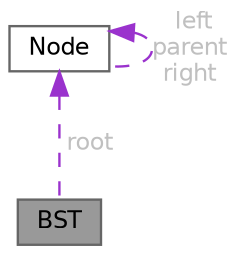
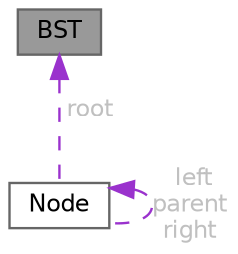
  digraph {
    node [color=gray40 fontname=Helvetica fontsize=10 shape=box style=filled]
    edge [color=darkorchid3 dir=back fontcolor=grey fontname=Helvetica fontsize=10 labelfontname=Helvetica labelfontsize=10 style=dashed]
    n1 [fillcolor=grey60 fontcolor=black height=0.2 label=BST width=0.4]
    n2 [fillcolor=white height=0.2 label="Node" width=0.4]
-   n2 -> n1 [label=" root"]
+   n1 -> n2 [label=" root"]
    n2 -> n2 [label=" left\nparent\nright"]
  }
